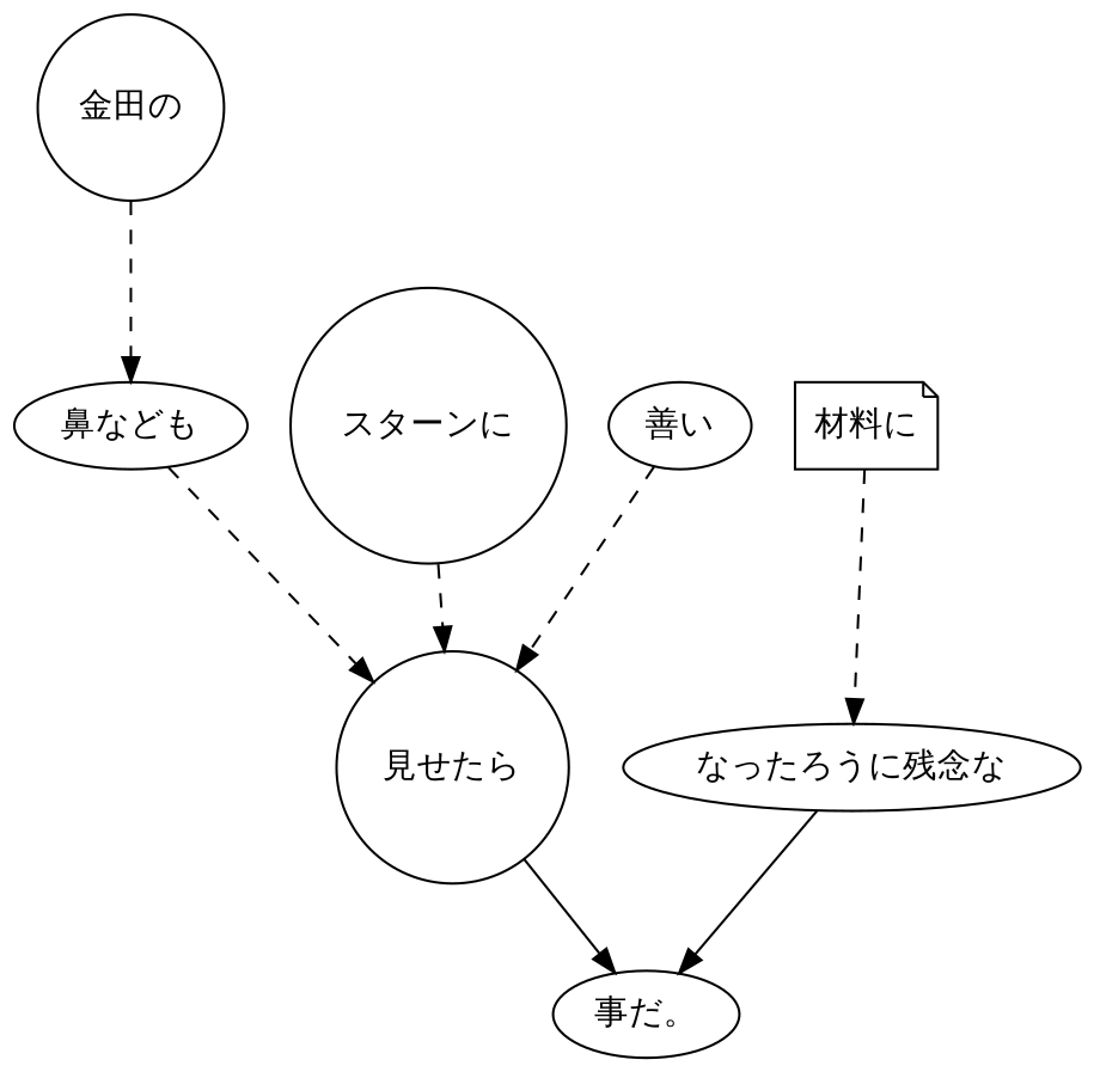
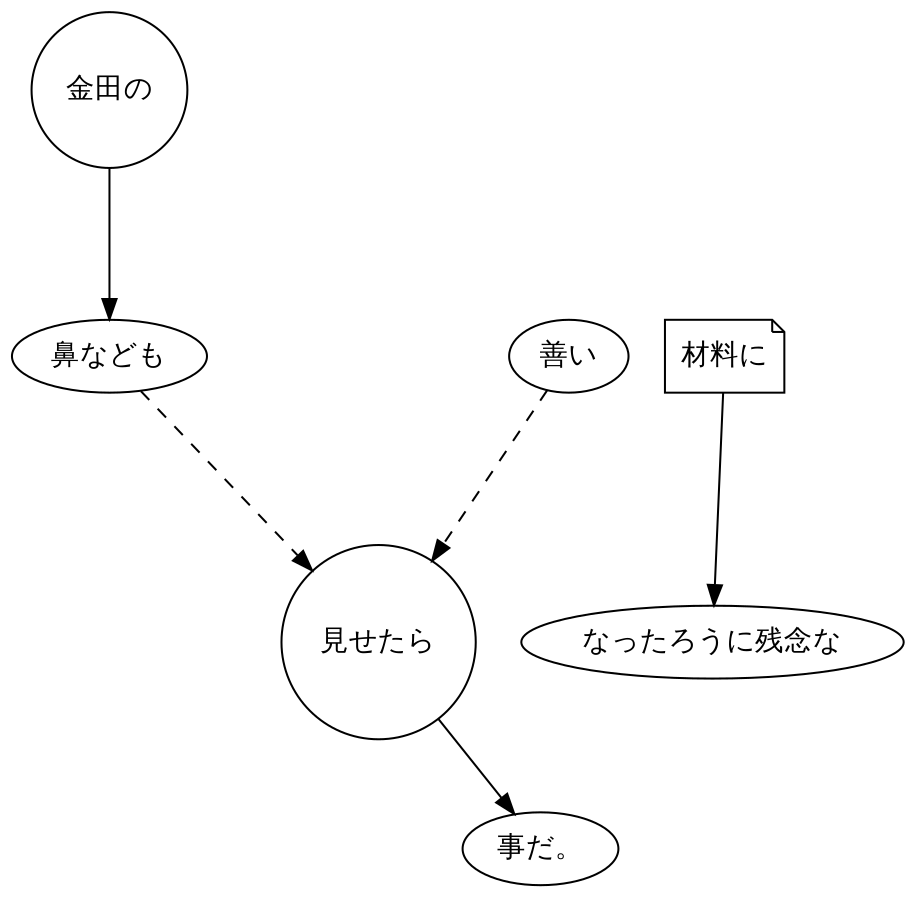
  digraph {
    fontname="Fira Sans"
    node [fontname="Fira Sans" shape=ellipse]
    edge [fontname="Fira Sans" style=dashed]
    n1 [label="金田の" shape=circle]
    n2 [label="鼻なども"]
    n3 [label="見せたら" shape=circle]
    n4 [label="事だ。"]
-   n5 [label="スターンに" shape=circle]
    n6 [label="善い"]
    n7 [label="材料に" shape=note]
    n8 [label="なったろうに残念な"]
-   n1 -> n2
+   n1 -> n2 [style=solid]
    n2 -> n3
    n3 -> n4 [style=solid]
-   n5 -> n3
    n6 -> n3
-   n7 -> n8
-   n8 -> n4 [style=solid]
+   n7 -> n8 [style=solid]
  }
